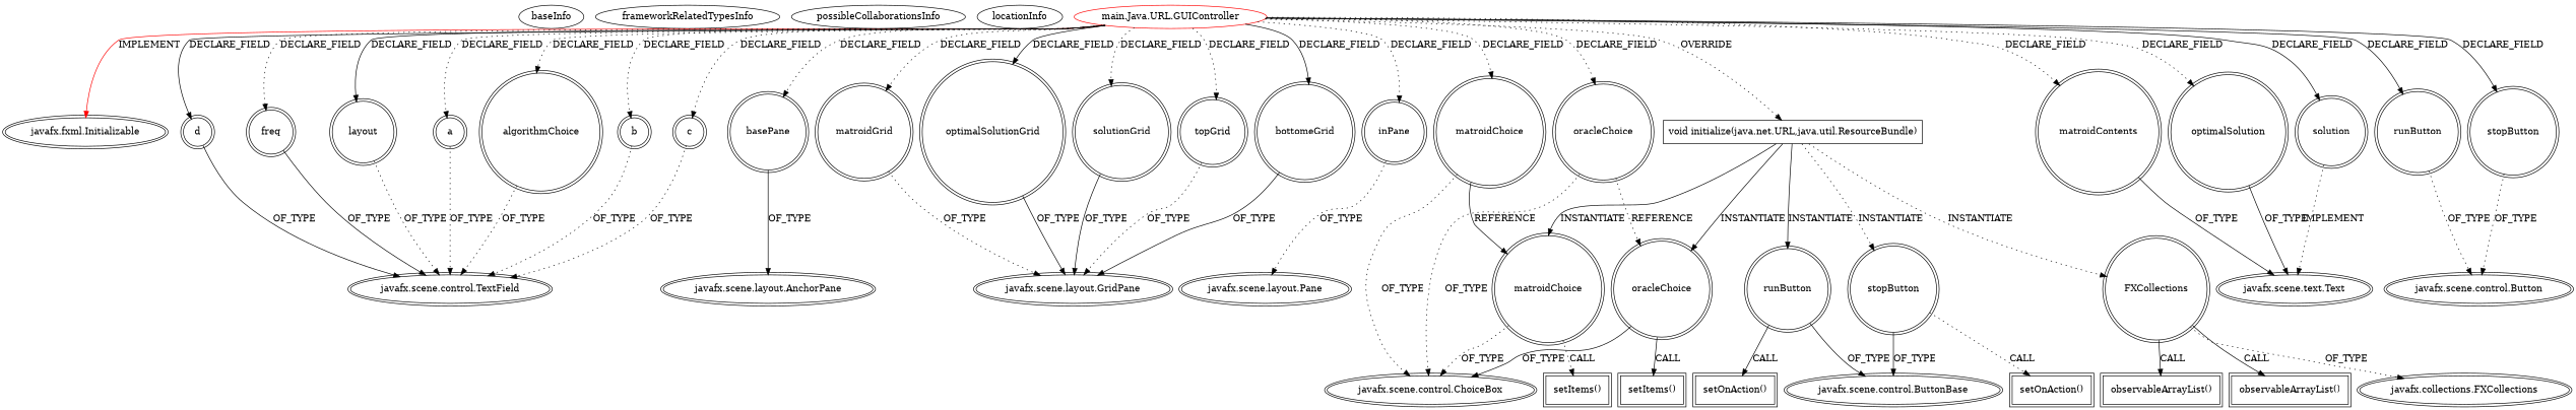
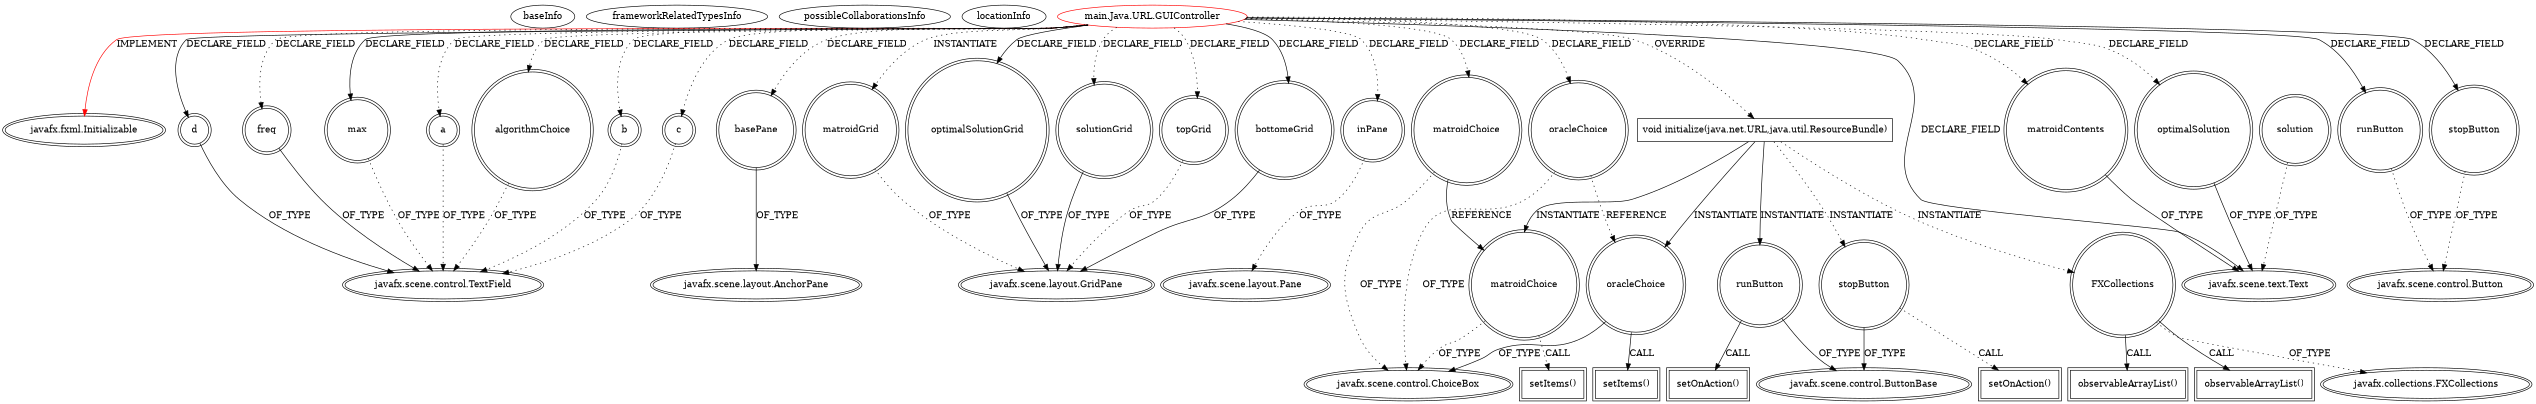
  digraph {
    node [isFrameworkType=true vertexType=FIELD_DECLARATION peripheries=2 shape=circle]
    edge [style=dotted]
    baseInfo [category=extension_graph graphId=1202 isAnonymous=false possibleRelation=false isFrameworkType="" vertexType="" peripheries="" shape=""]
    frameworkRelatedTypesInfo [0="javafx.fxml.Initializable" isFrameworkType="" vertexType="" peripheries="" shape=""]
    possibleCollaborationsInfo [isFrameworkType="" vertexType="" peripheries="" shape=""]
    locationInfo [contextSignature=GUIController filePath="/Seraphiana-SecretaryProblemSimulator/SecretaryProblemSimulator-master/src/main/Java/GUI/GUIController.java" graphId=1202 projectName="Seraphiana-SecretaryProblemSimulator" isFrameworkType="" vertexType="" peripheries="" shape=""]
    n5 [color=red isFrameworkType=false label="main.Java.URL.GUIController" vertexType=ROOT_CLIENT_CLASS_DECLARATION peripheries="" shape=""]
    n6 [label="javafx.fxml.Initializable" vertexType=FRAMEWORK_INTERFACE_TYPE shape=""]
    n7 [label=a]
    n8 [label=algorithmChoice]
    n9 [label=b]
    n10 [label=basePane]
    n11 [label=bottomeGrid]
    n12 [label=c]
    n13 [label=d]
    n14 [label=freq]
    n15 [label=inPane]
    n16 [label=matroidChoice]
    n17 [label=matroidContents]
    n18 [label=matroidGrid]
-   n19 [label=layout]
+   n19 [label=max]
    n20 [label=optimalSolution]
    n21 [label=optimalSolutionGrid]
    n22 [label=oracleChoice]
    n23 [label=runButton]
    n24 [label=solution]
    n25 [label=solutionGrid]
    n26 [label=stopButton]
    n27 [label=topGrid]
    n28 [isFrameworkType=false label="void initialize(java.net.URL,java.util.ResourceBundle)" shape=box vertexType=OVERRIDING_METHOD_DECLARATION peripheries=""]
    n29 [label="javafx.scene.control.TextField" vertexType=FRAMEWORK_CLASS_TYPE shape=""]
    n30 [label="javafx.scene.layout.AnchorPane" vertexType=FRAMEWORK_CLASS_TYPE shape=""]
    n31 [label="javafx.scene.layout.GridPane" vertexType=FRAMEWORK_CLASS_TYPE shape=""]
    n32 [label="javafx.scene.layout.Pane" vertexType=FRAMEWORK_CLASS_TYPE shape=""]
    n33 [label="javafx.scene.control.ChoiceBox" vertexType=FRAMEWORK_CLASS_TYPE shape=""]
    n34 [label=matroidChoice vertexType=VARIABLE_EXPRESION]
    n35 [label="javafx.scene.text.Text" vertexType=FRAMEWORK_CLASS_TYPE shape=""]
    n36 [label=oracleChoice vertexType=VARIABLE_EXPRESION]
    n37 [label="javafx.scene.control.Button" vertexType=FRAMEWORK_CLASS_TYPE shape=""]
    n38 [label=FXCollections vertexType=VARIABLE_EXPRESION]
    n39 [label=stopButton vertexType=VARIABLE_EXPRESION]
    n40 [label=runButton vertexType=VARIABLE_EXPRESION]
    n41 [label="setItems()" shape=box vertexType=INSIDE_CALL]
    n42 [label="setItems()" shape=box vertexType=INSIDE_CALL]
    n43 [label="javafx.collections.FXCollections" vertexType=FRAMEWORK_CLASS_TYPE shape=""]
    n44 [label="observableArrayList()" shape=box vertexType=INSIDE_CALL]
    n45 [label="observableArrayList()" shape=box vertexType=INSIDE_CALL]
    n46 [label="javafx.scene.control.ButtonBase" vertexType=FRAMEWORK_CLASS_TYPE shape=""]
    n47 [label="setOnAction()" shape=box vertexType=INSIDE_CALL]
    n48 [label="setOnAction()" shape=box vertexType=INSIDE_CALL]
    n5 -> n6 [color=red label=IMPLEMENT style=solid]
    n5 -> n7 [label=DECLARE_FIELD]
    n5 -> n8 [label=DECLARE_FIELD]
    n5 -> n9 [label=DECLARE_FIELD]
    n5 -> n10 [label=DECLARE_FIELD]
    n5 -> n11 [label=DECLARE_FIELD style=solid]
    n5 -> n12 [label=DECLARE_FIELD]
    n5 -> n13 [label=DECLARE_FIELD style=solid]
    n5 -> n14 [label=DECLARE_FIELD]
    n5 -> n15 [label=DECLARE_FIELD]
    n5 -> n16 [label=DECLARE_FIELD]
    n5 -> n17 [label=DECLARE_FIELD]
-   n5 -> n18 [label=DECLARE_FIELD]
+   n5 -> n18 [label=INSTANTIATE]
    n5 -> n19 [label=DECLARE_FIELD style=solid]
    n5 -> n20 [label=DECLARE_FIELD]
    n5 -> n21 [label=DECLARE_FIELD style=solid]
    n5 -> n22 [label=DECLARE_FIELD]
    n5 -> n23 [label=DECLARE_FIELD style=solid]
-   n5 -> n24 [label=DECLARE_FIELD style=solid]
+   n5 -> n35 [label=DECLARE_FIELD style=solid]
    n5 -> n25 [label=DECLARE_FIELD]
    n5 -> n26 [label=DECLARE_FIELD style=solid]
    n5 -> n27 [label=DECLARE_FIELD]
    n5 -> n28 [label=OVERRIDE]
    n7 -> n29 [label=OF_TYPE]
    n8 -> n29 [label=OF_TYPE]
    n9 -> n29 [label=OF_TYPE]
    n10 -> n30 [label=OF_TYPE style=solid]
    n11 -> n31 [label=OF_TYPE style=solid]
    n12 -> n29 [label=OF_TYPE]
    n13 -> n29 [label=OF_TYPE style=solid]
    n14 -> n29 [label=OF_TYPE style=solid]
    n15 -> n32 [label=OF_TYPE]
    n16 -> n33 [label=OF_TYPE]
    n16 -> n34 [label=REFERENCE style=solid]
    n17 -> n35 [label=OF_TYPE style=solid]
    n18 -> n31 [label=OF_TYPE]
    n19 -> n29 [label=OF_TYPE]
    n20 -> n35 [label=OF_TYPE style=solid]
    n21 -> n31 [label=OF_TYPE style=solid]
    n22 -> n33 [label=OF_TYPE]
    n22 -> n36 [label=REFERENCE]
    n23 -> n37 [label=OF_TYPE]
-   n24 -> n35 [label=IMPLEMENT]
+   n24 -> n35 [label=OF_TYPE]
    n25 -> n31 [label=OF_TYPE style=solid]
    n26 -> n37 [label=OF_TYPE]
    n27 -> n31 [label=OF_TYPE]
    n28 -> n34 [label=INSTANTIATE style=solid]
    n28 -> n36 [label=INSTANTIATE style=solid]
    n28 -> n38 [label=INSTANTIATE]
    n28 -> n39 [label=INSTANTIATE]
    n28 -> n40 [label=INSTANTIATE style=solid]
    n34 -> n33 [label=OF_TYPE]
    n34 -> n41 [label=CALL]
    n36 -> n33 [label=OF_TYPE style=solid]
    n36 -> n42 [label=CALL style=solid]
    n38 -> n43 [label=OF_TYPE]
    n38 -> n44 [label=CALL style=solid]
    n38 -> n45 [label=CALL style=solid]
    n39 -> n46 [label=OF_TYPE style=solid]
    n39 -> n47 [label=CALL]
    n40 -> n46 [label=OF_TYPE style=solid]
    n40 -> n48 [label=CALL style=solid]
  }
